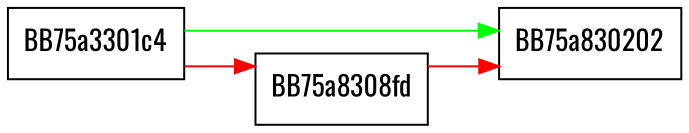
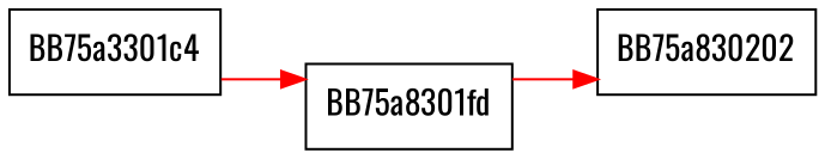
  digraph {
    fontname=Oswald
    rankdir=LR
    splines=ortho
    node [fontname=Oswald shape=box]
    edge [color=red fontname=Oswald]
    n1 [label=BB75a3301c4]
    BB75a830202
-   BB75a8301fd [label=BB75a8308fd]
-   n1 -> BB75a830202 [color=green]
+   BB75a8301fd
    n1 -> BB75a8301fd
    BB75a8301fd -> BB75a830202
  }
